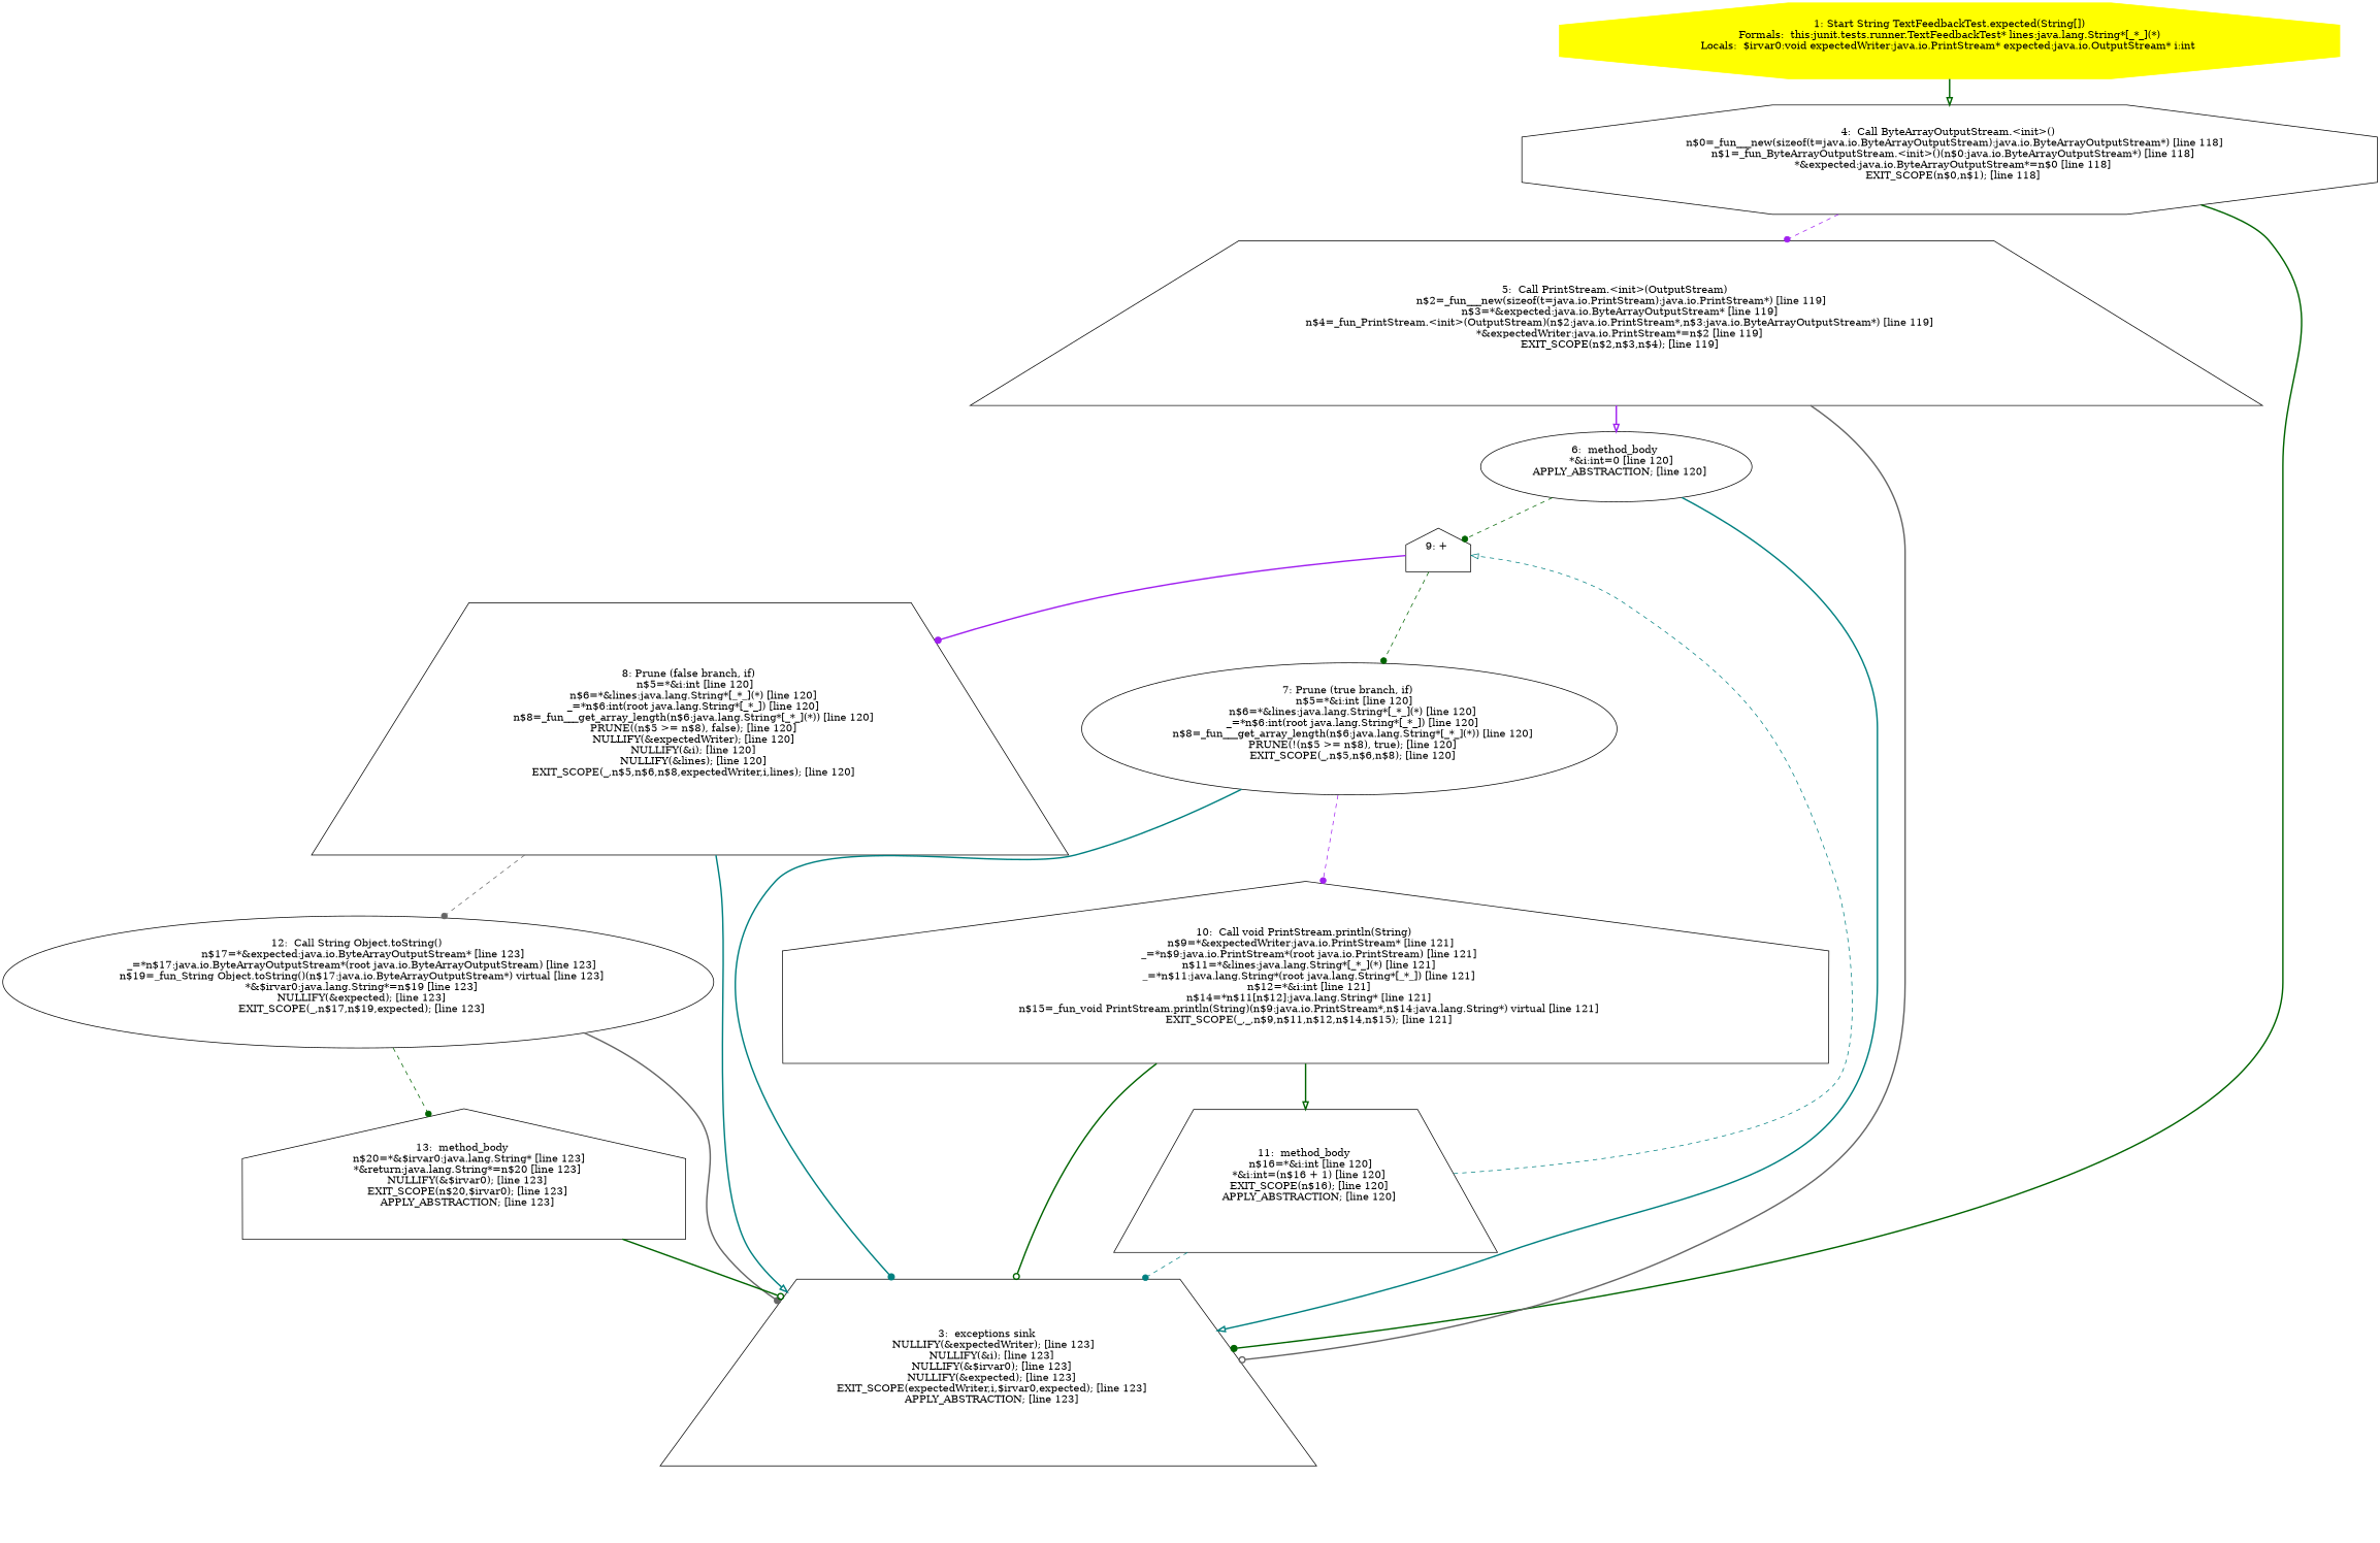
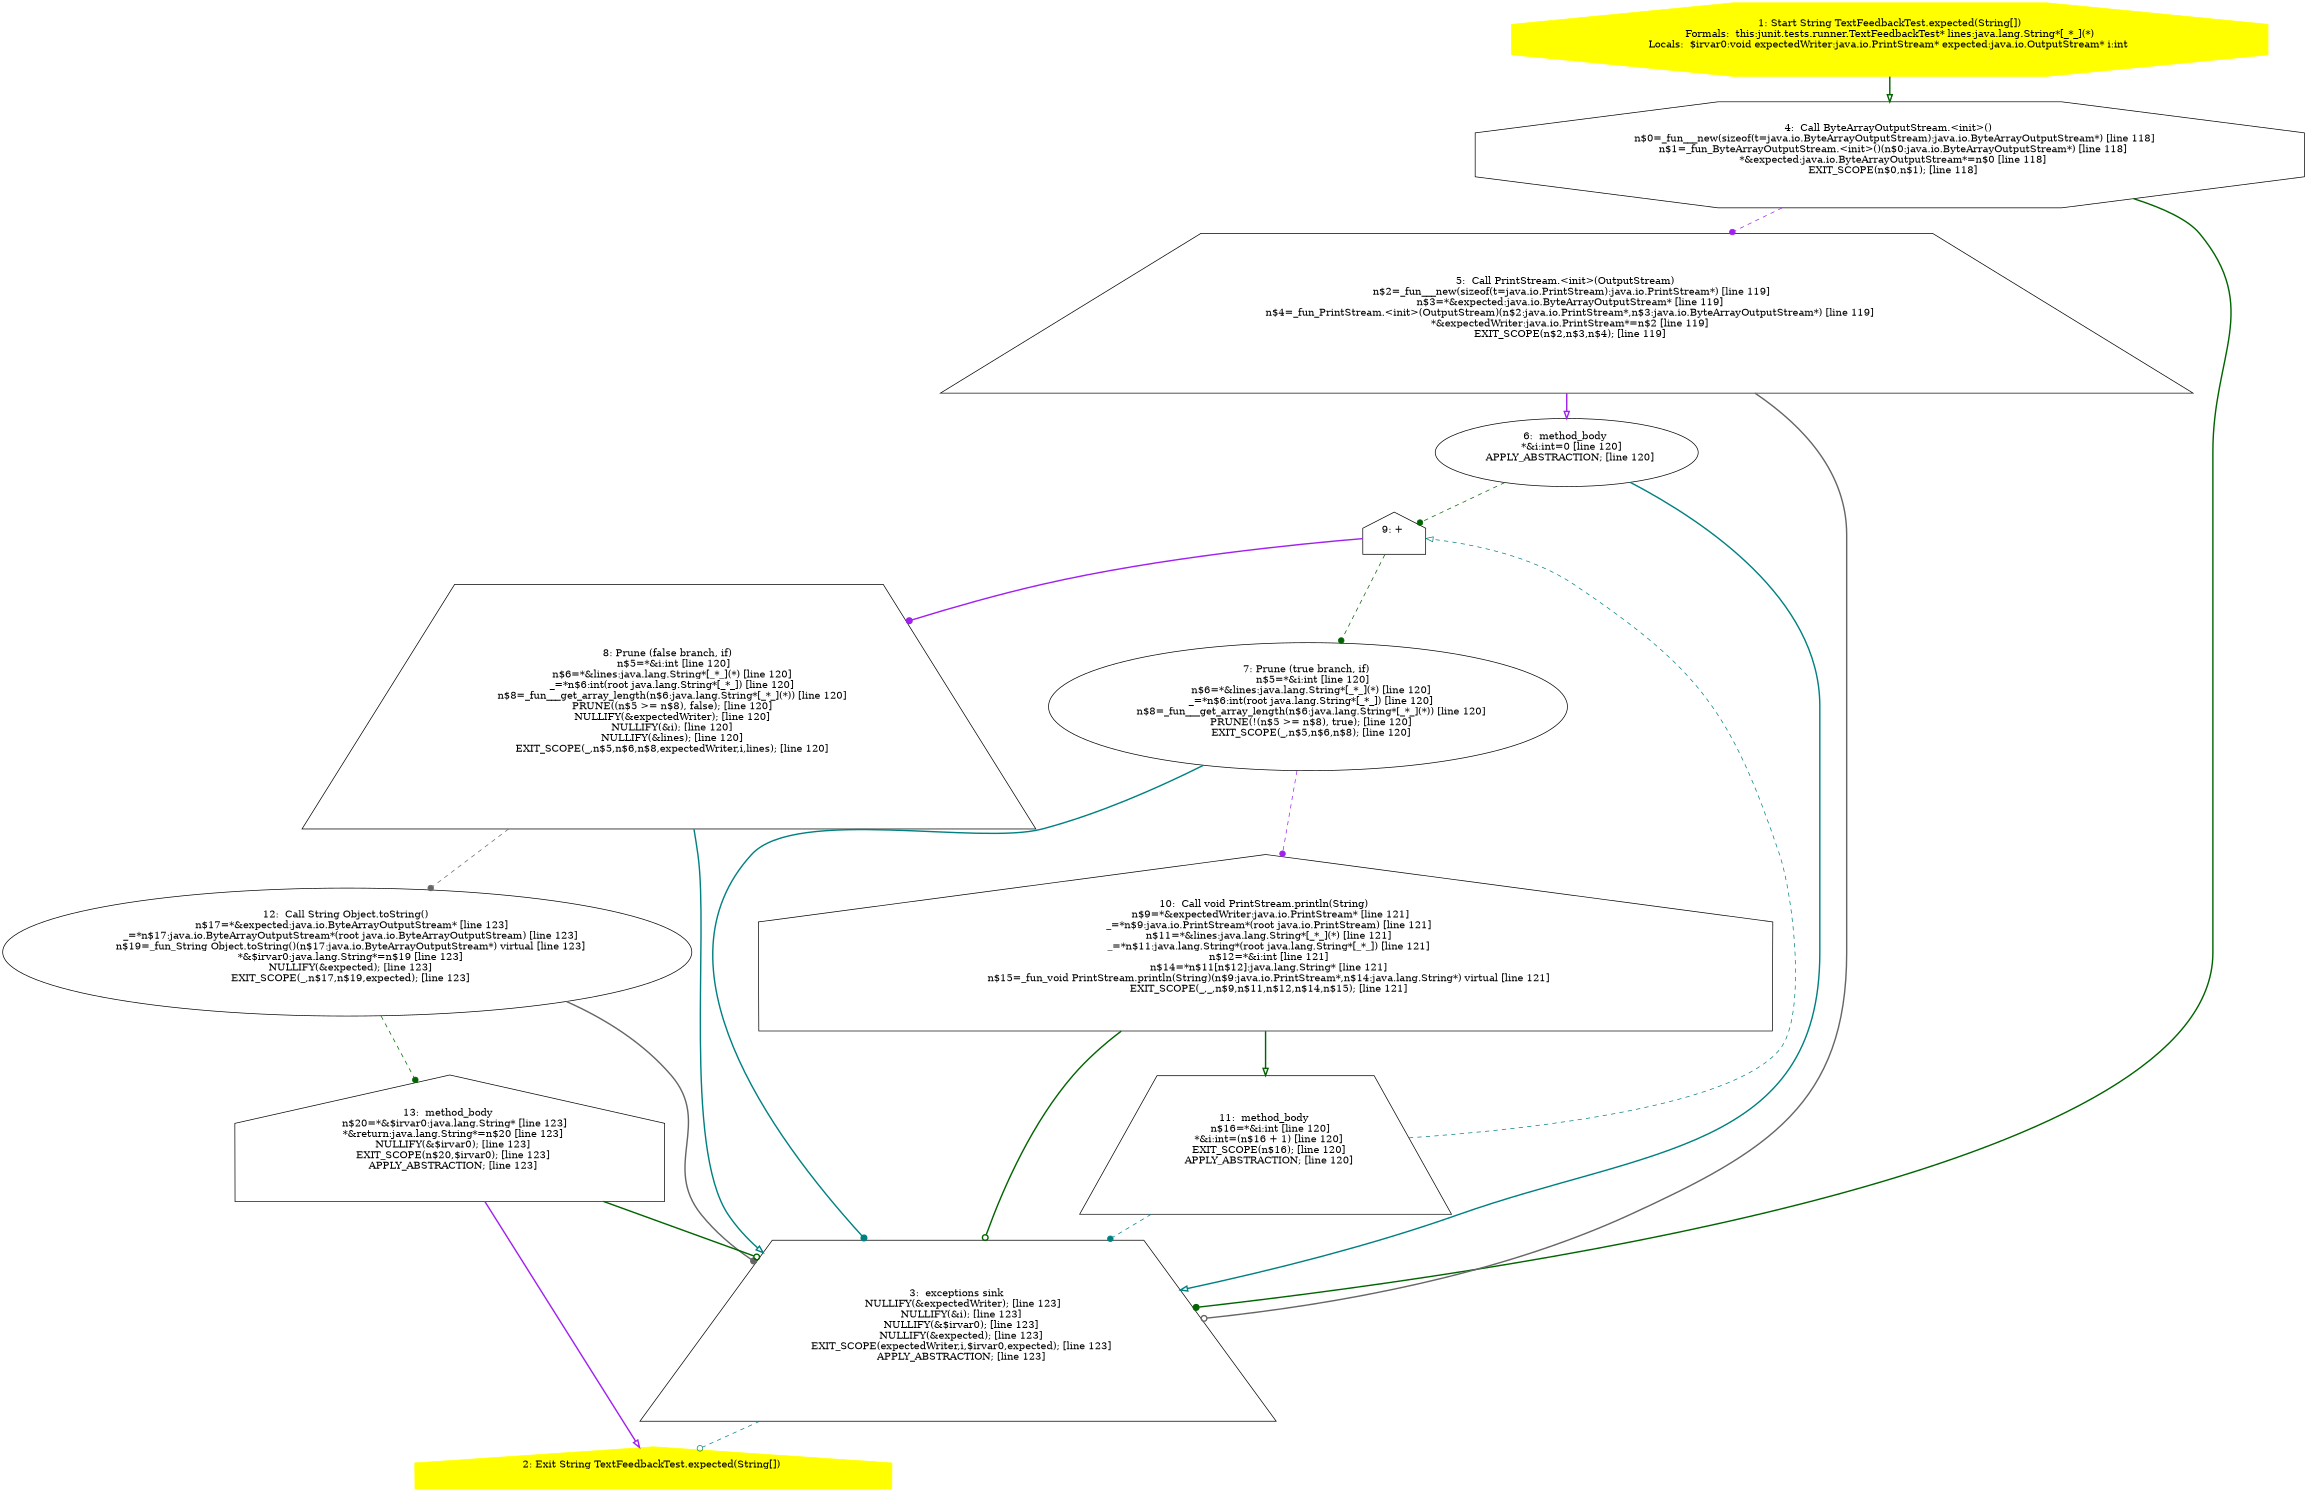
  digraph {
    node [shape=trapezium]
    edge [color=darkgreen style=bold arrowhead=dot]
    n1 [color=yellow label="1: Start String TextFeedbackTest.expected(String[])\nFormals:  this:junit.tests.runner.TextFeedbackTest* lines:java.lang.String*[_*_](*)\nLocals:  $irvar0:void expectedWriter:java.io.PrintStream* expected:java.io.OutputStream* i:int \n  " style=filled shape=octagon]
    n2 [label="4:  Call ByteArrayOutputStream.<init>() \n   n$0=_fun___new(sizeof(t=java.io.ByteArrayOutputStream):java.io.ByteArrayOutputStream*) [line 118]\n  n$1=_fun_ByteArrayOutputStream.<init>()(n$0:java.io.ByteArrayOutputStream*) [line 118]\n  *&expected:java.io.ByteArrayOutputStream*=n$0 [line 118]\n  EXIT_SCOPE(n$0,n$1); [line 118]\n " shape=octagon]
    n3 [label="3:  exceptions sink \n   NULLIFY(&expectedWriter); [line 123]\n  NULLIFY(&i); [line 123]\n  NULLIFY(&$irvar0); [line 123]\n  NULLIFY(&expected); [line 123]\n  EXIT_SCOPE(expectedWriter,i,$irvar0,expected); [line 123]\n  APPLY_ABSTRACTION; [line 123]\n "]
    n4 [label="5:  Call PrintStream.<init>(OutputStream) \n   n$2=_fun___new(sizeof(t=java.io.PrintStream):java.io.PrintStream*) [line 119]\n  n$3=*&expected:java.io.ByteArrayOutputStream* [line 119]\n  n$4=_fun_PrintStream.<init>(OutputStream)(n$2:java.io.PrintStream*,n$3:java.io.ByteArrayOutputStream*) [line 119]\n  *&expectedWriter:java.io.PrintStream*=n$2 [line 119]\n  EXIT_SCOPE(n$2,n$3,n$4); [line 119]\n "]
+   n5 [color=yellow label="2: Exit String TextFeedbackTest.expected(String[]) \n  " style=filled shape=house]
    n6 [label="6:  method_body \n   *&i:int=0 [line 120]\n  APPLY_ABSTRACTION; [line 120]\n " shape=ellipse]
    n7 [label="9: + \n  " shape=house]
    n8 [label="7: Prune (true branch, if) \n   n$5=*&i:int [line 120]\n  n$6=*&lines:java.lang.String*[_*_](*) [line 120]\n  _=*n$6:int(root java.lang.String*[_*_]) [line 120]\n  n$8=_fun___get_array_length(n$6:java.lang.String*[_*_](*)) [line 120]\n  PRUNE(!(n$5 >= n$8), true); [line 120]\n  EXIT_SCOPE(_,n$5,n$6,n$8); [line 120]\n " shape=ellipse]
    n9 [label="8: Prune (false branch, if) \n   n$5=*&i:int [line 120]\n  n$6=*&lines:java.lang.String*[_*_](*) [line 120]\n  _=*n$6:int(root java.lang.String*[_*_]) [line 120]\n  n$8=_fun___get_array_length(n$6:java.lang.String*[_*_](*)) [line 120]\n  PRUNE((n$5 >= n$8), false); [line 120]\n  NULLIFY(&expectedWriter); [line 120]\n  NULLIFY(&i); [line 120]\n  NULLIFY(&lines); [line 120]\n  EXIT_SCOPE(_,n$5,n$6,n$8,expectedWriter,i,lines); [line 120]\n "]
    n10 [label="10:  Call void PrintStream.println(String) \n   n$9=*&expectedWriter:java.io.PrintStream* [line 121]\n  _=*n$9:java.io.PrintStream*(root java.io.PrintStream) [line 121]\n  n$11=*&lines:java.lang.String*[_*_](*) [line 121]\n  _=*n$11:java.lang.String*(root java.lang.String*[_*_]) [line 121]\n  n$12=*&i:int [line 121]\n  n$14=*n$11[n$12]:java.lang.String* [line 121]\n  n$15=_fun_void PrintStream.println(String)(n$9:java.io.PrintStream*,n$14:java.lang.String*) virtual [line 121]\n  EXIT_SCOPE(_,_,n$9,n$11,n$12,n$14,n$15); [line 121]\n " shape=house]
    n11 [label="11:  method_body \n   n$16=*&i:int [line 120]\n  *&i:int=(n$16 + 1) [line 120]\n  EXIT_SCOPE(n$16); [line 120]\n  APPLY_ABSTRACTION; [line 120]\n "]
    n12 [label="12:  Call String Object.toString() \n   n$17=*&expected:java.io.ByteArrayOutputStream* [line 123]\n  _=*n$17:java.io.ByteArrayOutputStream*(root java.io.ByteArrayOutputStream) [line 123]\n  n$19=_fun_String Object.toString()(n$17:java.io.ByteArrayOutputStream*) virtual [line 123]\n  *&$irvar0:java.lang.String*=n$19 [line 123]\n  NULLIFY(&expected); [line 123]\n  EXIT_SCOPE(_,n$17,n$19,expected); [line 123]\n " shape=ellipse]
    n13 [label="13:  method_body \n   n$20=*&$irvar0:java.lang.String* [line 123]\n  *&return:java.lang.String*=n$20 [line 123]\n  NULLIFY(&$irvar0); [line 123]\n  EXIT_SCOPE(n$20,$irvar0); [line 123]\n  APPLY_ABSTRACTION; [line 123]\n " shape=house]
    n1 -> n2 [arrowhead=onormal]
    n2 -> n3
    n2 -> n4 [color=purple style=dashed]
+   n3 -> n5 [color=teal style=dashed arrowhead=odot]
    n4 -> n3 [color=gray40 arrowhead=odot]
    n4 -> n6 [color=purple arrowhead=onormal]
    n6 -> n3 [color=teal arrowhead=onormal]
    n6 -> n7 [style=dashed]
    n7 -> n8 [style=dashed]
    n7 -> n9 [color=purple]
    n8 -> n3 [color=teal]
    n8 -> n10 [color=purple style=dashed]
    n9 -> n3 [color=teal arrowhead=onormal]
    n9 -> n12 [color=gray40 style=dashed]
    n10 -> n3 [arrowhead=odot]
    n10 -> n11 [arrowhead=onormal]
    n11 -> n3 [color=teal style=dashed]
    n11 -> n7 [color=teal style=dashed arrowhead=onormal]
    n12 -> n3 [color=gray40]
    n12 -> n13 [style=dashed]
    n13 -> n3 [arrowhead=odot]
+   n13 -> n5 [color=purple arrowhead=onormal]
  }
